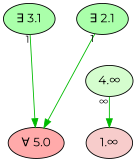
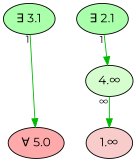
  digraph {
    fontname=Montserrat
    node [fillcolor="#AAFFAA" fontname=Montserrat fontsize=14 style=filled]
    edge [color="#00BB00" dir=forward fontname=Montserrat fontsize=12 labeldistance=1.5 style=solid taillabel=1]
    n1 [fillcolor="#FFAAAA" label="∀ 5.0"]
    n2 [label="∃ 3.1"]
    n3 [label="∃ 2.1"]
    n4 [fillcolor="#f7cccb" label="1.∞"]
    n5 [fillcolor="#d5fdce" label="4.∞"]
    subgraph sub_1 {
      rank=max
      n1
    }
    subgraph sub_2 {
      rank=min
      n2
      n3
    }
    n2 -> n1
-   n3 -> n1
+   n3 -> n5
    n5 -> n4 [taillabel="∞"]
  }
